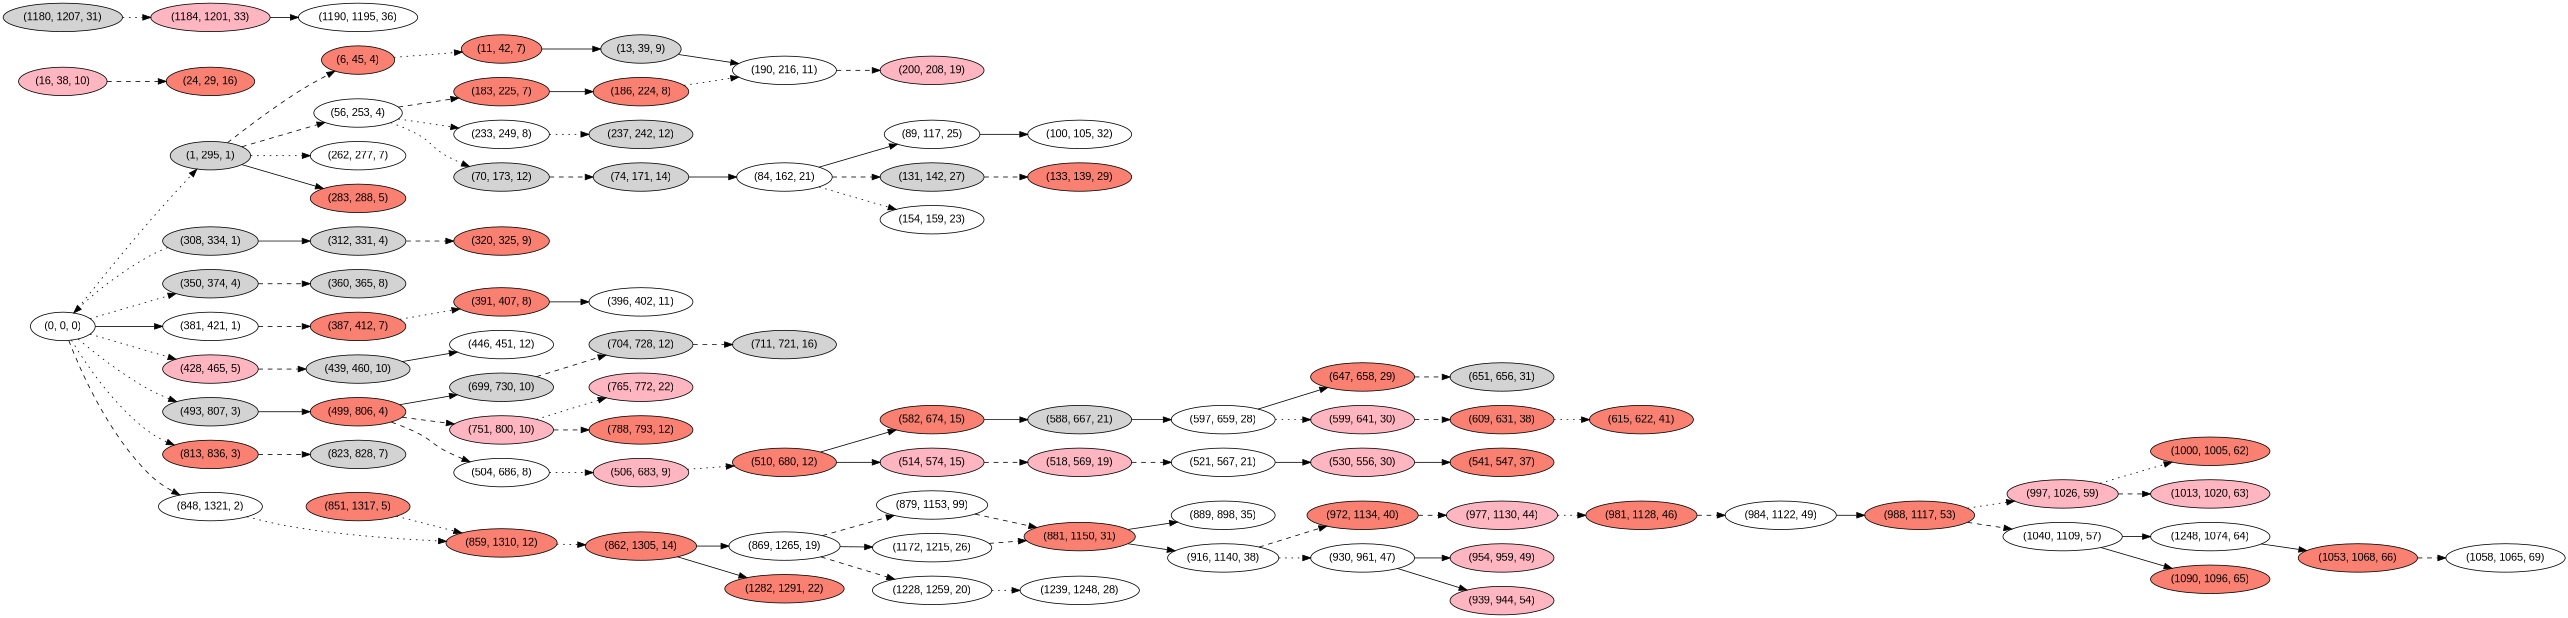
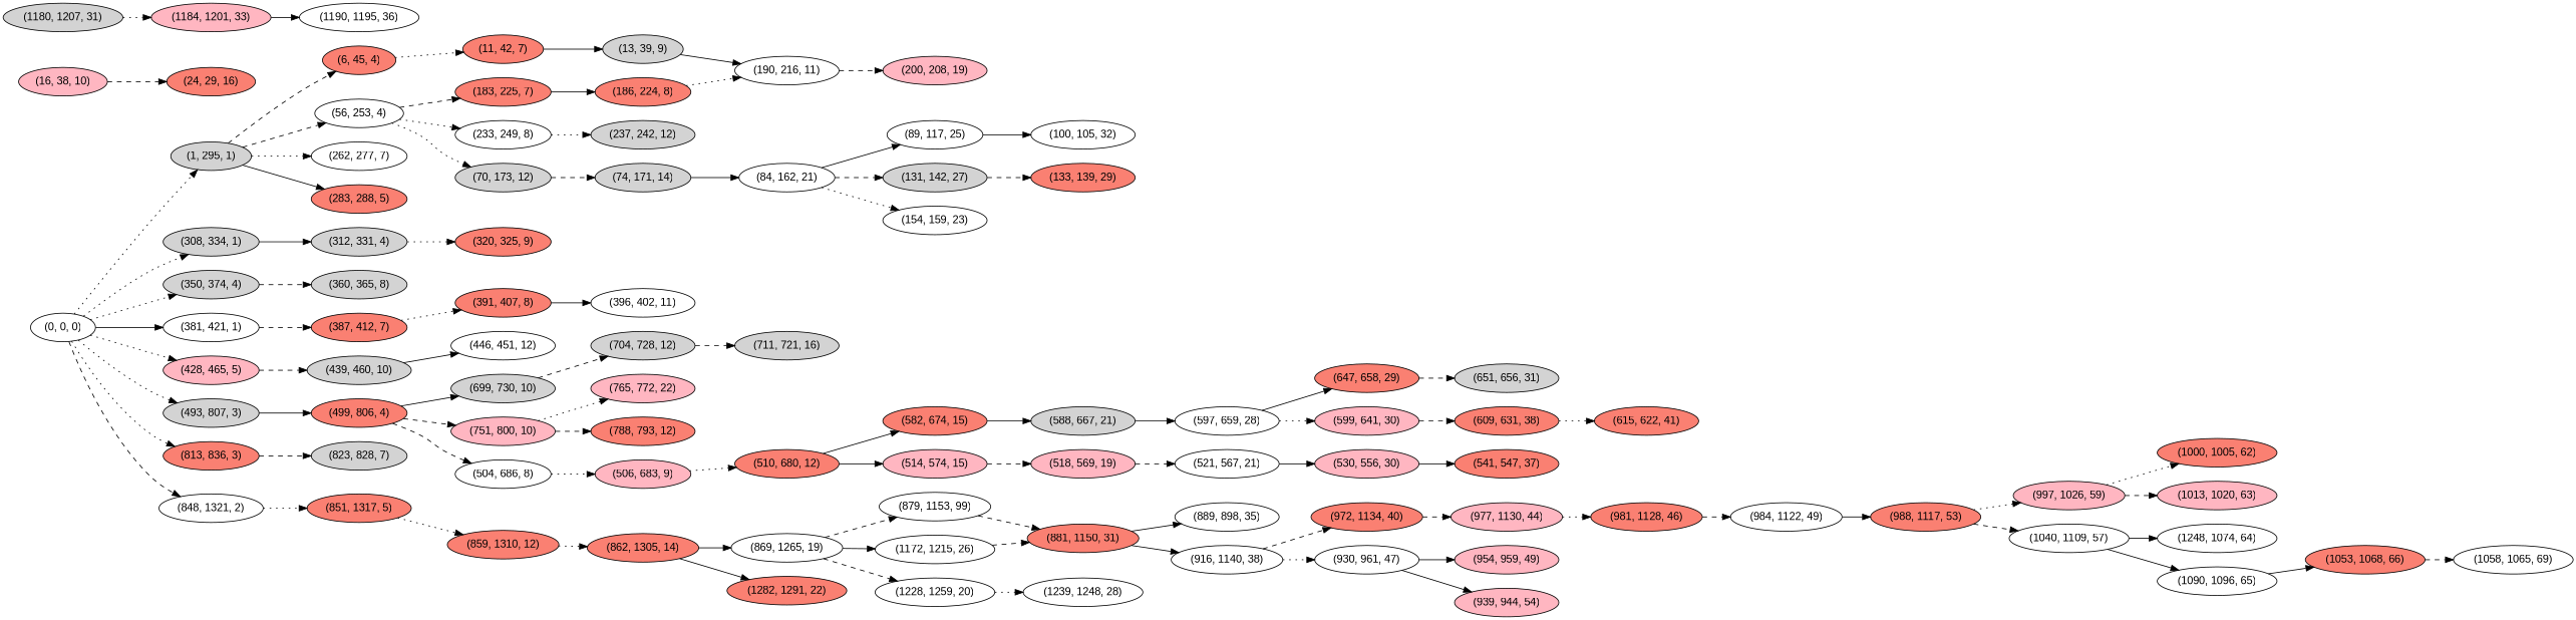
  digraph {
    fontname="Liberation Sans"
    rankdir=LR
    node [fillcolor=salmon fontname="Liberation Sans" style=filled]
    edge [fontname="Liberation Sans" style=dashed]
    "(1, 295, 1)" [fillcolor=lightgrey]
    "(0, 0, 0)" [fillcolor=white]
    "(308, 334, 1)" [fillcolor=lightgrey]
    "(350, 374, 4)" [fillcolor=lightgrey]
    "(381, 421, 1)" [fillcolor=white]
    "(428, 465, 5)" [fillcolor=lightpink]
    "(493, 807, 3)" [fillcolor=lightgrey]
    "(813, 836, 3)"
    "(848, 1321, 2)" [fillcolor=white]
    "(6, 45, 4)"
    "(56, 253, 4)" [fillcolor=white]
    n12 [fillcolor=white label="(262, 277, 7)"]
    "(283, 288, 5)"
    "(312, 331, 4)" [fillcolor=lightgrey]
    "(360, 365, 8)" [fillcolor=lightgrey]
    "(387, 412, 7)"
    "(439, 460, 10)" [fillcolor=lightgrey]
    "(499, 806, 4)"
    "(823, 828, 7)" [fillcolor=lightgrey]
    "(851, 1317, 5)"
    "(11, 42, 7)"
    "(70, 173, 12)" [fillcolor=lightgrey]
    "(183, 225, 7)"
    "(233, 249, 8)" [fillcolor=white]
    "(13, 39, 9)" [fillcolor=lightgrey]
    "(190, 216, 11)" [fillcolor=white]
    "(16, 38, 10)" [fillcolor=lightpink]
    "(24, 29, 16)"
    "(74, 171, 14)" [fillcolor=lightgrey]
    "(186, 224, 8)"
    "(237, 242, 12)" [fillcolor=lightgrey]
    "(84, 162, 21)" [fillcolor=white]
    "(89, 117, 25)" [fillcolor=white]
    "(131, 142, 27)" [fillcolor=lightgrey]
    "(154, 159, 23)" [fillcolor=white]
    "(100, 105, 32)" [fillcolor=white]
    "(133, 139, 29)"
    "(200, 208, 19)" [fillcolor=lightpink]
    "(320, 325, 9)"
    "(391, 407, 8)"
    "(396, 402, 11)" [fillcolor=white]
    "(446, 451, 12)" [fillcolor=white]
    "(504, 686, 8)" [fillcolor=white]
    "(699, 730, 10)" [fillcolor=lightgrey]
    "(751, 800, 10)" [fillcolor=lightpink]
    "(506, 683, 9)" [fillcolor=lightpink]
    "(704, 728, 12)" [fillcolor=lightgrey]
    "(765, 772, 22)" [fillcolor=lightpink]
    "(788, 793, 12)"
    "(510, 680, 12)"
    "(514, 574, 15)" [fillcolor=lightpink]
    "(582, 674, 15)"
    "(518, 569, 19)" [fillcolor=lightpink]
    "(588, 667, 21)" [fillcolor=lightgrey]
    "(521, 567, 21)" [fillcolor=white]
    "(530, 556, 30)" [fillcolor=lightpink]
    "(541, 547, 37)"
    "(597, 659, 28)" [fillcolor=white]
    "(599, 641, 30)" [fillcolor=lightpink]
    "(647, 658, 29)"
    "(609, 631, 38)"
    "(651, 656, 31)" [fillcolor=lightgrey]
    "(615, 622, 41)"
    "(711, 721, 16)" [fillcolor=lightgrey]
    "(859, 1310, 12)"
    "(862, 1305, 14)"
    "(869, 1265, 19)" [fillcolor=white]
    "(1282, 1291, 22)"
    n69 [fillcolor=white label="(879, 1153, 99)"]
    "(1172, 1215, 26)" [fillcolor=white]
    "(1228, 1259, 20)" [fillcolor=white]
    "(881, 1150, 31)"
    "(1239, 1248, 28)" [fillcolor=white]
    "(889, 898, 35)" [fillcolor=white]
    "(916, 1140, 38)" [fillcolor=white]
    "(930, 961, 47)" [fillcolor=white]
    "(972, 1134, 40)"
    "(939, 944, 54)" [fillcolor=lightpink]
    "(954, 959, 49)" [fillcolor=lightpink]
    "(977, 1130, 44)" [fillcolor=lightpink]
    "(981, 1128, 46)"
    "(984, 1122, 49)" [fillcolor=white]
    "(988, 1117, 53)"
    "(997, 1026, 59)" [fillcolor=lightpink]
    "(1040, 1109, 57)" [fillcolor=white]
    "(1000, 1005, 62)"
    "(1013, 1020, 63)" [fillcolor=lightpink]
    n88 [fillcolor=white label="(1248, 1074, 64)"]
-   "(1090, 1096, 65)"
+   "(1090, 1096, 65)" [fillcolor=white]
    "(1053, 1068, 66)"
    "(1058, 1065, 69)" [fillcolor=white]
    "(1180, 1207, 31)" [fillcolor=lightgrey]
    "(1184, 1201, 33)" [fillcolor=lightpink]
    "(1190, 1195, 36)" [fillcolor=white]
    "(1, 295, 1)" -> "(6, 45, 4)"
    "(1, 295, 1)" -> "(56, 253, 4)"
    "(1, 295, 1)" -> n12 [style=dotted]
    "(1, 295, 1)" -> "(283, 288, 5)" [style=solid]
    "(0, 0, 0)" -> "(1, 295, 1)" [style=dotted]
-   "(308, 334, 1)" -> "(0, 0, 0)" [style=dotted]
+   "(0, 0, 0)" -> "(308, 334, 1)" [style=dotted]
    "(0, 0, 0)" -> "(350, 374, 4)" [style=dotted]
    "(0, 0, 0)" -> "(381, 421, 1)" [style=solid]
    "(0, 0, 0)" -> "(428, 465, 5)" [style=dotted]
    "(0, 0, 0)" -> "(493, 807, 3)" [style=dotted]
    "(0, 0, 0)" -> "(813, 836, 3)" [style=dotted]
    "(0, 0, 0)" -> "(848, 1321, 2)"
    "(308, 334, 1)" -> "(312, 331, 4)" [style=solid]
    "(350, 374, 4)" -> "(360, 365, 8)"
    "(381, 421, 1)" -> "(387, 412, 7)"
    "(428, 465, 5)" -> "(439, 460, 10)"
    "(493, 807, 3)" -> "(499, 806, 4)" [style=solid]
    "(813, 836, 3)" -> "(823, 828, 7)"
-   "(848, 1321, 2)" -> "(859, 1310, 12)" [style=dotted]
+   "(848, 1321, 2)" -> "(851, 1317, 5)" [style=dotted]
    "(6, 45, 4)" -> "(11, 42, 7)" [style=dotted]
    "(56, 253, 4)" -> "(70, 173, 12)" [style=dotted]
    "(56, 253, 4)" -> "(183, 225, 7)"
    "(56, 253, 4)" -> "(233, 249, 8)" [style=dotted]
-   "(312, 331, 4)" -> "(320, 325, 9)"
+   "(312, 331, 4)" -> "(320, 325, 9)" [style=dotted]
    "(387, 412, 7)" -> "(391, 407, 8)" [style=dotted]
    "(439, 460, 10)" -> "(446, 451, 12)" [style=solid]
    "(499, 806, 4)" -> "(504, 686, 8)"
    "(499, 806, 4)" -> "(699, 730, 10)" [style=solid]
    "(499, 806, 4)" -> "(751, 800, 10)"
    "(851, 1317, 5)" -> "(859, 1310, 12)" [style=dotted]
    "(11, 42, 7)" -> "(13, 39, 9)" [style=solid]
    "(70, 173, 12)" -> "(74, 171, 14)"
    "(183, 225, 7)" -> "(186, 224, 8)" [style=solid]
    "(233, 249, 8)" -> "(237, 242, 12)" [style=dotted]
    "(13, 39, 9)" -> "(190, 216, 11)" [style=solid]
    "(190, 216, 11)" -> "(200, 208, 19)"
    "(16, 38, 10)" -> "(24, 29, 16)"
    "(74, 171, 14)" -> "(84, 162, 21)" [style=solid]
    "(186, 224, 8)" -> "(190, 216, 11)" [style=dotted]
    "(84, 162, 21)" -> "(89, 117, 25)" [style=solid]
    "(84, 162, 21)" -> "(131, 142, 27)"
    "(84, 162, 21)" -> "(154, 159, 23)" [style=dotted]
    "(89, 117, 25)" -> "(100, 105, 32)" [style=solid]
    "(131, 142, 27)" -> "(133, 139, 29)"
    "(391, 407, 8)" -> "(396, 402, 11)" [style=solid]
    "(504, 686, 8)" -> "(506, 683, 9)" [style=dotted]
    "(699, 730, 10)" -> "(704, 728, 12)"
    "(751, 800, 10)" -> "(765, 772, 22)" [style=dotted]
    "(751, 800, 10)" -> "(788, 793, 12)"
    "(506, 683, 9)" -> "(510, 680, 12)" [style=dotted]
    "(704, 728, 12)" -> "(711, 721, 16)"
    "(510, 680, 12)" -> "(514, 574, 15)" [style=solid]
    "(510, 680, 12)" -> "(582, 674, 15)" [style=solid]
    "(514, 574, 15)" -> "(518, 569, 19)"
    "(582, 674, 15)" -> "(588, 667, 21)" [style=solid]
    "(518, 569, 19)" -> "(521, 567, 21)"
    "(588, 667, 21)" -> "(597, 659, 28)" [style=solid]
    "(521, 567, 21)" -> "(530, 556, 30)" [style=solid]
    "(530, 556, 30)" -> "(541, 547, 37)" [style=solid]
    "(597, 659, 28)" -> "(599, 641, 30)" [style=dotted]
    "(597, 659, 28)" -> "(647, 658, 29)" [style=solid]
    "(599, 641, 30)" -> "(609, 631, 38)"
    "(647, 658, 29)" -> "(651, 656, 31)"
    "(609, 631, 38)" -> "(615, 622, 41)" [style=dotted]
    "(859, 1310, 12)" -> "(862, 1305, 14)" [style=dotted]
    "(862, 1305, 14)" -> "(869, 1265, 19)" [style=solid]
    "(862, 1305, 14)" -> "(1282, 1291, 22)" [style=solid]
    "(869, 1265, 19)" -> n69
    "(869, 1265, 19)" -> "(1172, 1215, 26)" [style=solid]
    "(869, 1265, 19)" -> "(1228, 1259, 20)"
    n69 -> "(881, 1150, 31)"
    "(1172, 1215, 26)" -> "(881, 1150, 31)"
    "(1228, 1259, 20)" -> "(1239, 1248, 28)" [style=dotted]
    "(881, 1150, 31)" -> "(889, 898, 35)" [style=solid]
    "(881, 1150, 31)" -> "(916, 1140, 38)" [style=solid]
    "(916, 1140, 38)" -> "(930, 961, 47)" [style=dotted]
    "(916, 1140, 38)" -> "(972, 1134, 40)"
    "(930, 961, 47)" -> "(939, 944, 54)" [style=solid]
    "(930, 961, 47)" -> "(954, 959, 49)" [style=solid]
    "(972, 1134, 40)" -> "(977, 1130, 44)"
    "(977, 1130, 44)" -> "(981, 1128, 46)" [style=dotted]
    "(981, 1128, 46)" -> "(984, 1122, 49)"
    "(984, 1122, 49)" -> "(988, 1117, 53)" [style=solid]
    "(988, 1117, 53)" -> "(997, 1026, 59)" [style=dotted]
    "(988, 1117, 53)" -> "(1040, 1109, 57)"
    "(997, 1026, 59)" -> "(1000, 1005, 62)" [style=dotted]
    "(997, 1026, 59)" -> "(1013, 1020, 63)"
    "(1040, 1109, 57)" -> n88 [style=solid]
    "(1040, 1109, 57)" -> "(1090, 1096, 65)" [style=solid]
-   n88 -> "(1053, 1068, 66)" [style=solid]
+   "(1090, 1096, 65)" -> "(1053, 1068, 66)" [style=solid]
    "(1053, 1068, 66)" -> "(1058, 1065, 69)"
    "(1180, 1207, 31)" -> "(1184, 1201, 33)" [style=dotted]
    "(1184, 1201, 33)" -> "(1190, 1195, 36)" [style=solid]
  }
